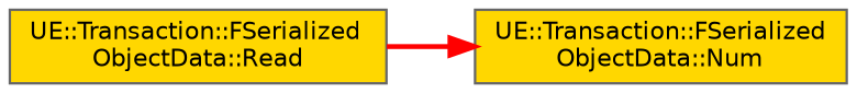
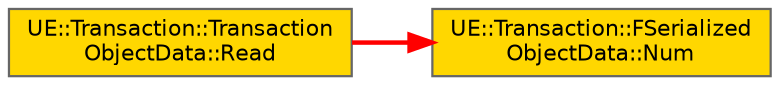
  digraph {
    rankdir=LR
    node [fillcolor=gold fontname=Helvetica fontsize=10 shape=box style=filled]
-   n1 [color=gray40 fontcolor=black height=0.2 label="UE::Transaction::FSerialized\lObjectData::Read" width=0.4]
+   n1 [color=gray40 fontcolor=black height=0.2 label="UE::Transaction::Transaction\lObjectData::Read" width=0.4]
    n2 [color=grey40 height=0.2 label="UE::Transaction::FSerialized\lObjectData::Num" width=0.4]
    n1 -> n2 [color=red fontname=Helvetica fontsize=10 labelfontname=Helvetica labelfontsize=10 style=bold]
  }
